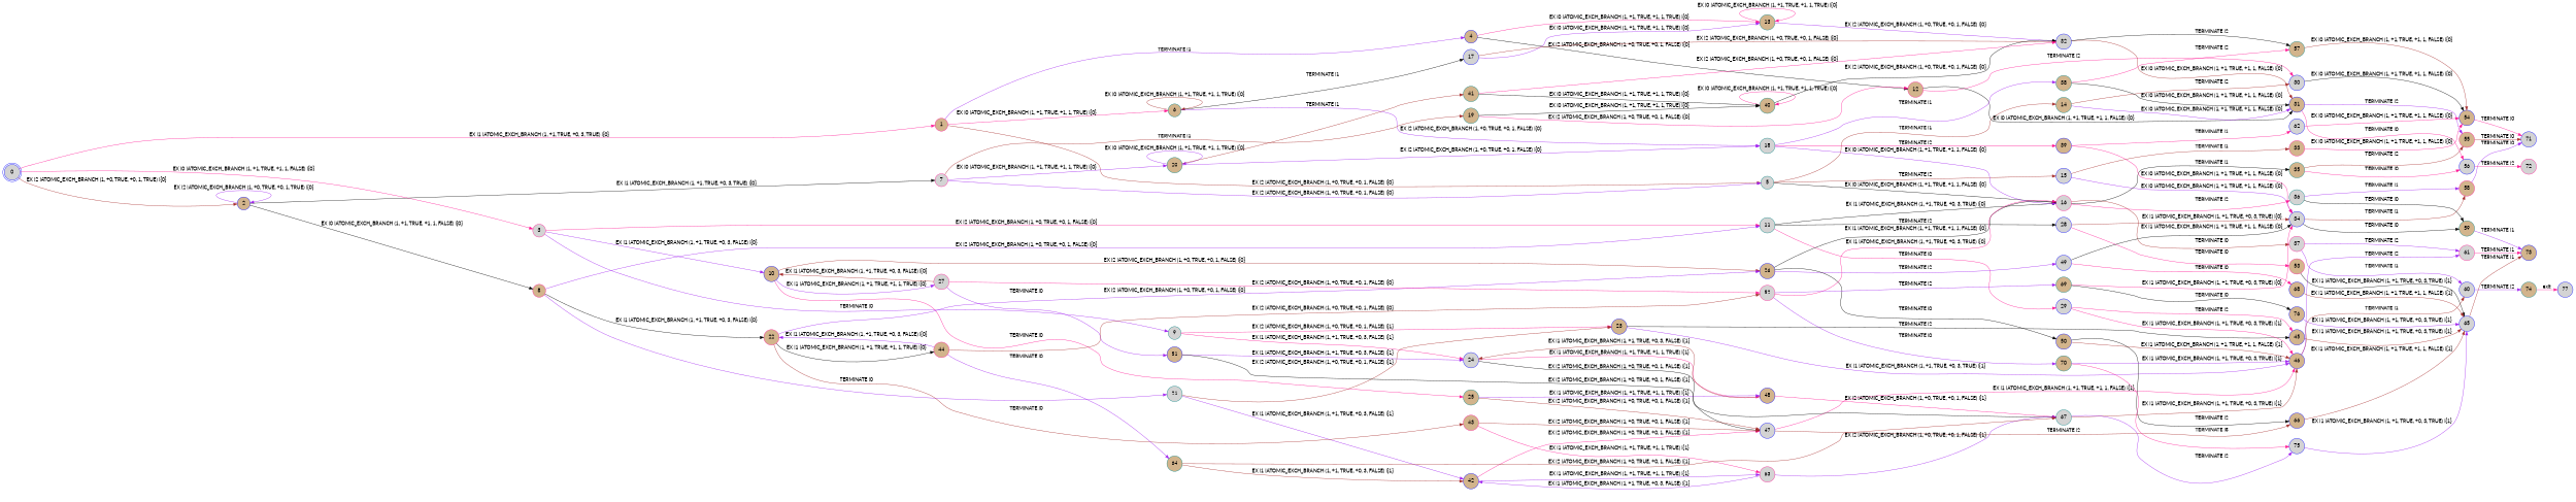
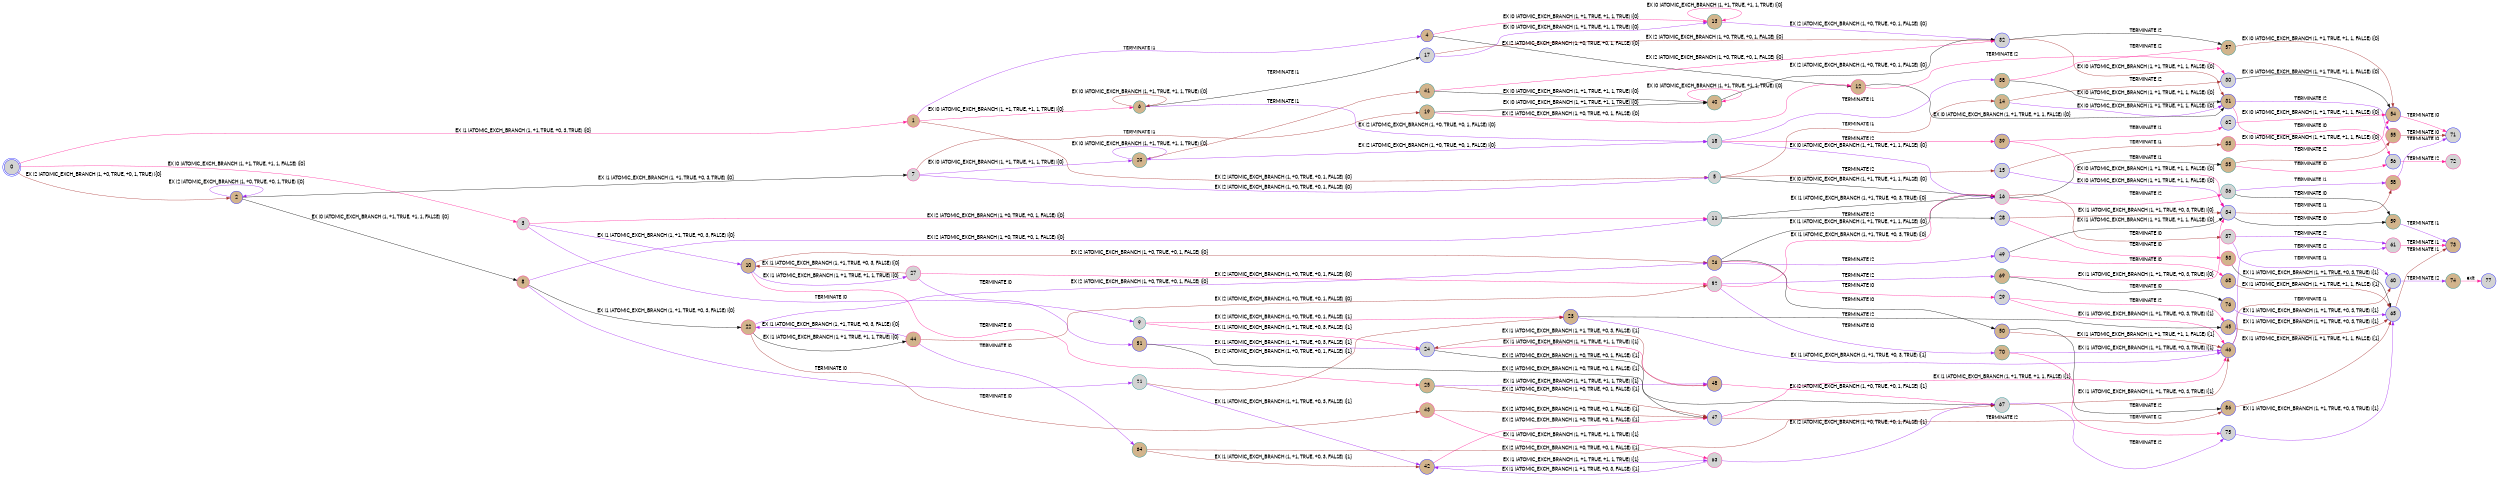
  digraph {
    fontname=Lato
    rankdir=LR
    node [color=blue fillcolor=tan fontname=Lato shape=circle style=filled]
    edge [color=purple fontname=Lato]
    0 [fillcolor=lightgrey peripheries=2]
    1 [color=deeppink]
    2
    3 [color=deeppink fillcolor=lightgrey]
    4
    5 [color=teal fillcolor=lightgrey]
    6 [color=teal]
    7 [color=deeppink fillcolor=lightgrey]
    8 [color=deeppink]
    9 [color=teal fillcolor=lightgrey]
    10
    11 [color=teal fillcolor=lightgrey]
    12 [color=deeppink]
    13 [color=teal]
    14 [color=teal]
    15 [fillcolor=lightgrey]
    16 [color=deeppink fillcolor=lightgrey]
    17 [fillcolor=lightgrey]
    18 [color=teal fillcolor=lightgrey]
    19 [color=teal]
    20 [color=teal]
    21 [color=teal fillcolor=lightgrey]
    22 [color=deeppink]
    23
    24 [fillcolor=lightgrey]
    25 [color=teal]
    26
    27 [color=deeppink fillcolor=lightgrey]
    28 [fillcolor=lightgrey]
    29 [fillcolor=lightgrey]
    30 [fillcolor=lightgrey]
    31
    32 [fillcolor=lightgrey]
    33 [color=deeppink]
    34 [fillcolor=lightgrey]
    35 [color=teal]
    36 [color=teal fillcolor=lightgrey]
    37 [color=deeppink fillcolor=lightgrey]
    38 [color=teal]
    39
    40 [color=teal]
    41 [color=teal]
    42
    43 [color=deeppink]
    44 [color=deeppink]
    45
    46
    47 [fillcolor=lightgrey]
    48
    49 [fillcolor=lightgrey]
    50
    51
    52 [color=deeppink fillcolor=lightgrey]
    53 [color=deeppink]
    54
    55 [color=deeppink]
    56 [fillcolor=lightgrey]
    57 [color=teal]
    58 [color=deeppink]
    59 [color=teal]
    60 [fillcolor=lightgrey]
    61 [color=deeppink fillcolor=lightgrey]
    62 [fillcolor=lightgrey]
    63 [color=deeppink fillcolor=lightgrey]
    64 [color=teal]
    65 [fillcolor=lightgrey]
-   66
+   66 [label=86]
    67 [color=teal fillcolor=lightgrey]
    68
    69 [color=teal]
    70 [color=teal]
    71 [fillcolor=lightgrey]
    72 [color=deeppink fillcolor=lightgrey]
    73
    74 [color=teal]
    75 [fillcolor=lightgrey]
    76
    77 [fillcolor=lightgrey]
    0 -> 1 [color=deeppink label="EX !1 !ATOMIC_EXCH_BRANCH (1, +1, TRUE, +0, 3, TRUE) !{0}"]
    0 -> 2 [color=brown label="EX !2 !ATOMIC_EXCH_BRANCH (1, +0, TRUE, +0, 1, TRUE) !{0}"]
    0 -> 3 [color=deeppink label="EX !0 !ATOMIC_EXCH_BRANCH (1, +1, TRUE, +1, 1, FALSE) !{0}"]
    1 -> 4 [label="TERMINATE !1"]
    1 -> 5 [color=brown label="EX !2 !ATOMIC_EXCH_BRANCH (1, +0, TRUE, +0, 1, FALSE) !{0}"]
    1 -> 6 [color=deeppink label="EX !0 !ATOMIC_EXCH_BRANCH (1, +1, TRUE, +1, 1, TRUE) !{0}"]
    2 -> 2 [label="EX !2 !ATOMIC_EXCH_BRANCH (1, +0, TRUE, +0, 1, TRUE) !{0}"]
    2 -> 7 [color=black label="EX !1 !ATOMIC_EXCH_BRANCH (1, +1, TRUE, +0, 3, TRUE) !{0}"]
    2 -> 8 [color=black label="EX !0 !ATOMIC_EXCH_BRANCH (1, +1, TRUE, +1, 1, FALSE) !{0}"]
    3 -> 9 [label="TERMINATE !0"]
    3 -> 10 [label="EX !1 !ATOMIC_EXCH_BRANCH (1, +1, TRUE, +0, 3, FALSE) !{0}"]
    3 -> 11 [color=deeppink label="EX !2 !ATOMIC_EXCH_BRANCH (1, +0, TRUE, +0, 1, FALSE) !{0}"]
    4 -> 12 [color=black label="EX !2 !ATOMIC_EXCH_BRANCH (1, +0, TRUE, +0, 1, FALSE) !{0}"]
    4 -> 13 [color=deeppink label="EX !0 !ATOMIC_EXCH_BRANCH (1, +1, TRUE, +1, 1, TRUE) !{0}"]
    5 -> 14 [color=brown label="TERMINATE !1"]
    5 -> 15 [color=brown label="TERMINATE !2"]
    5 -> 16 [color=black label="EX !0 !ATOMIC_EXCH_BRANCH (1, +1, TRUE, +1, 1, FALSE) !{0}"]
    6 -> 6 [color=brown label="EX !0 !ATOMIC_EXCH_BRANCH (1, +1, TRUE, +1, 1, TRUE) !{0}"]
    6 -> 17 [color=black label="TERMINATE !1"]
    6 -> 18 [label="EX !2 !ATOMIC_EXCH_BRANCH (1, +0, TRUE, +0, 1, FALSE) !{0}"]
    7 -> 5 [label="EX !2 !ATOMIC_EXCH_BRANCH (1, +0, TRUE, +0, 1, FALSE) !{0}"]
    7 -> 19 [color=brown label="TERMINATE !1"]
    7 -> 20 [label="EX !0 !ATOMIC_EXCH_BRANCH (1, +1, TRUE, +1, 1, TRUE) !{0}"]
    8 -> 11 [label="EX !2 !ATOMIC_EXCH_BRANCH (1, +0, TRUE, +0, 1, FALSE) !{0}"]
    8 -> 21 [label="TERMINATE !0"]
    8 -> 22 [color=black label="EX !1 !ATOMIC_EXCH_BRANCH (1, +1, TRUE, +0, 3, FALSE) !{0}"]
    9 -> 23 [color=deeppink label="EX !2 !ATOMIC_EXCH_BRANCH (1, +0, TRUE, +0, 1, FALSE) !{1}"]
    9 -> 24 [color=deeppink label="EX !1 !ATOMIC_EXCH_BRANCH (1, +1, TRUE, +0, 3, FALSE) !{1}"]
    10 -> 25 [color=deeppink label="TERMINATE !0"]
    10 -> 26 [color=brown label="EX !2 !ATOMIC_EXCH_BRANCH (1, +0, TRUE, +0, 1, FALSE) !{0}"]
    10 -> 27 [label="EX !1 !ATOMIC_EXCH_BRANCH (1, +1, TRUE, +1, 1, TRUE) !{0}"]
    11 -> 16 [color=black label="EX !1 !ATOMIC_EXCH_BRANCH (1, +1, TRUE, +0, 3, TRUE) !{0}"]
    11 -> 28 [color=black label="TERMINATE !2"]
-   11 -> 29 [color=deeppink label="TERMINATE !0"]
+   26 -> 29 [color=deeppink label="TERMINATE !0"]
    12 -> 30 [color=deeppink label="TERMINATE !2"]
    12 -> 31 [color=black label="EX !0 !ATOMIC_EXCH_BRANCH (1, +1, TRUE, +1, 1, FALSE) !{0}"]
    13 -> 13 [color=deeppink label="EX !0 !ATOMIC_EXCH_BRANCH (1, +1, TRUE, +1, 1, TRUE) !{0}"]
    13 -> 32 [label="EX !2 !ATOMIC_EXCH_BRANCH (1, +0, TRUE, +0, 1, FALSE) !{0}"]
    14 -> 30 [color=brown label="TERMINATE !2"]
    14 -> 31 [label="EX !0 !ATOMIC_EXCH_BRANCH (1, +1, TRUE, +1, 1, FALSE) !{0}"]
    15 -> 33 [color=brown label="TERMINATE !1"]
    15 -> 34 [label="EX !0 !ATOMIC_EXCH_BRANCH (1, +1, TRUE, +1, 1, FALSE) !{0}"]
    16 -> 35 [color=black label="TERMINATE !1"]
    16 -> 36 [color=deeppink label="TERMINATE !2"]
    16 -> 37 [color=brown label="TERMINATE !0"]
    17 -> 13 [label="EX !0 !ATOMIC_EXCH_BRANCH (1, +1, TRUE, +1, 1, TRUE) !{0}"]
    17 -> 32 [color=brown label="EX !2 !ATOMIC_EXCH_BRANCH (1, +0, TRUE, +0, 1, FALSE) !{0}"]
    18 -> 16 [label="EX !0 !ATOMIC_EXCH_BRANCH (1, +1, TRUE, +1, 1, FALSE) !{0}"]
    18 -> 38 [label="TERMINATE !1"]
    18 -> 39 [color=deeppink label="TERMINATE !2"]
    19 -> 12 [color=deeppink label="EX !2 !ATOMIC_EXCH_BRANCH (1, +0, TRUE, +0, 1, FALSE) !{0}"]
    19 -> 40 [color=black label="EX !0 !ATOMIC_EXCH_BRANCH (1, +1, TRUE, +1, 1, TRUE) !{0}"]
    20 -> 18 [label="EX !2 !ATOMIC_EXCH_BRANCH (1, +0, TRUE, +0, 1, FALSE) !{0}"]
    20 -> 20 [label="EX !0 !ATOMIC_EXCH_BRANCH (1, +1, TRUE, +1, 1, TRUE) !{0}"]
    20 -> 41 [color=brown label="TERMINATE !1"]
    21 -> 23 [color=brown label="EX !2 !ATOMIC_EXCH_BRANCH (1, +0, TRUE, +0, 1, FALSE) !{1}"]
    21 -> 42 [label="EX !1 !ATOMIC_EXCH_BRANCH (1, +1, TRUE, +0, 3, FALSE) !{1}"]
    22 -> 26 [label="EX !2 !ATOMIC_EXCH_BRANCH (1, +0, TRUE, +0, 1, FALSE) !{0}"]
    22 -> 43 [color=brown label="TERMINATE !0"]
    22 -> 44 [color=black label="EX !1 !ATOMIC_EXCH_BRANCH (1, +1, TRUE, +1, 1, TRUE) !{0}"]
    23 -> 45 [color=black label="TERMINATE !2"]
    23 -> 46 [label="EX !1 !ATOMIC_EXCH_BRANCH (1, +1, TRUE, +0, 3, TRUE) !{1}"]
    24 -> 47 [color=black label="EX !2 !ATOMIC_EXCH_BRANCH (1, +0, TRUE, +0, 1, FALSE) !{1}"]
    24 -> 48 [color=deeppink label="EX !1 !ATOMIC_EXCH_BRANCH (1, +1, TRUE, +1, 1, TRUE) !{1}"]
    25 -> 47 [color=brown label="EX !2 !ATOMIC_EXCH_BRANCH (1, +0, TRUE, +0, 1, FALSE) !{1}"]
    25 -> 48 [label="EX !1 !ATOMIC_EXCH_BRANCH (1, +1, TRUE, +1, 1, TRUE) !{1}"]
    26 -> 16 [color=black label="EX !1 !ATOMIC_EXCH_BRANCH (1, +1, TRUE, +1, 1, FALSE) !{0}"]
    26 -> 49 [label="TERMINATE !2"]
    26 -> 50 [color=black label="TERMINATE !0"]
    27 -> 10 [color=brown label="EX !1 !ATOMIC_EXCH_BRANCH (1, +1, TRUE, +0, 3, FALSE) !{0}"]
    27 -> 51 [label="TERMINATE !0"]
    27 -> 52 [color=deeppink label="EX !2 !ATOMIC_EXCH_BRANCH (1, +0, TRUE, +0, 1, FALSE) !{0}"]
    28 -> 34 [color=brown label="EX !1 !ATOMIC_EXCH_BRANCH (1, +1, TRUE, +0, 3, TRUE) !{0}"]
    28 -> 53 [color=deeppink label="TERMINATE !0"]
    29 -> 45 [color=deeppink label="TERMINATE !2"]
    29 -> 46 [color=deeppink label="EX !1 !ATOMIC_EXCH_BRANCH (1, +1, TRUE, +0, 3, TRUE) !{1}"]
    30 -> 54 [color=black label="EX !0 !ATOMIC_EXCH_BRANCH (1, +1, TRUE, +1, 1, FALSE) !{0}"]
    31 -> 55 [label="TERMINATE !2"]
    31 -> 56 [color=deeppink label="TERMINATE !0"]
    32 -> 31 [color=brown label="EX !0 !ATOMIC_EXCH_BRANCH (1, +1, TRUE, +1, 1, FALSE) !{0}"]
    32 -> 57 [color=black label="TERMINATE !2"]
    33 -> 54 [color=deeppink label="EX !0 !ATOMIC_EXCH_BRANCH (1, +1, TRUE, +1, 1, FALSE) !{0}"]
    34 -> 58 [color=brown label="TERMINATE !1"]
    34 -> 59 [color=black label="TERMINATE !0"]
    35 -> 55 [color=brown label="TERMINATE !2"]
    35 -> 56 [color=deeppink label="TERMINATE !0"]
    36 -> 58 [label="TERMINATE !1"]
    36 -> 59 [color=black label="TERMINATE !0"]
    37 -> 60 [label="TERMINATE !1"]
    37 -> 61 [label="TERMINATE !2"]
    38 -> 31 [color=black label="EX !0 !ATOMIC_EXCH_BRANCH (1, +1, TRUE, +1, 1, FALSE) !{0}"]
    38 -> 57 [color=deeppink label="TERMINATE !2"]
    39 -> 34 [color=deeppink label="EX !0 !ATOMIC_EXCH_BRANCH (1, +1, TRUE, +1, 1, FALSE) !{0}"]
    39 -> 62 [color=deeppink label="TERMINATE !1"]
    40 -> 32 [color=black label="EX !2 !ATOMIC_EXCH_BRANCH (1, +0, TRUE, +0, 1, FALSE) !{0}"]
    40 -> 40 [color=deeppink label="EX !0 !ATOMIC_EXCH_BRANCH (1, +1, TRUE, +1, 1, TRUE) !{0}"]
    41 -> 32 [color=deeppink label="EX !2 !ATOMIC_EXCH_BRANCH (1, +0, TRUE, +0, 1, FALSE) !{0}"]
    41 -> 40 [color=black label="EX !0 !ATOMIC_EXCH_BRANCH (1, +1, TRUE, +1, 1, TRUE) !{0}"]
    42 -> 47 [color=deeppink label="EX !2 !ATOMIC_EXCH_BRANCH (1, +0, TRUE, +0, 1, FALSE) !{1}"]
    42 -> 63 [label="EX !1 !ATOMIC_EXCH_BRANCH (1, +1, TRUE, +1, 1, TRUE) !{1}"]
    43 -> 47 [color=brown label="EX !2 !ATOMIC_EXCH_BRANCH (1, +0, TRUE, +0, 1, FALSE) !{1}"]
    43 -> 63 [color=deeppink label="EX !1 !ATOMIC_EXCH_BRANCH (1, +1, TRUE, +1, 1, TRUE) !{1}"]
    44 -> 22 [label="EX !1 !ATOMIC_EXCH_BRANCH (1, +1, TRUE, +0, 3, FALSE) !{0}"]
    44 -> 52 [color=brown label="EX !2 !ATOMIC_EXCH_BRANCH (1, +0, TRUE, +0, 1, FALSE) !{0}"]
    44 -> 64 [label="TERMINATE !0"]
    45 -> 65 [color=brown label="EX !1 !ATOMIC_EXCH_BRANCH (1, +1, TRUE, +0, 3, TRUE) !{1}"]
    46 -> 60 [color=brown label="TERMINATE !1"]
    46 -> 61 [label="TERMINATE !2"]
    47 -> 46 [color=deeppink label="EX !1 !ATOMIC_EXCH_BRANCH (1, +1, TRUE, +1, 1, FALSE) !{1}"]
    47 -> 66 [color=brown label="TERMINATE !2"]
    48 -> 24 [color=brown label="EX !1 !ATOMIC_EXCH_BRANCH (1, +1, TRUE, +0, 3, FALSE) !{1}"]
    48 -> 67 [color=deeppink label="EX !2 !ATOMIC_EXCH_BRANCH (1, +0, TRUE, +0, 1, FALSE) !{1}"]
    49 -> 34 [color=black label="EX !1 !ATOMIC_EXCH_BRANCH (1, +1, TRUE, +1, 1, FALSE) !{0}"]
    49 -> 68 [color=deeppink label="TERMINATE !0"]
    50 -> 46 [color=brown label="EX !1 !ATOMIC_EXCH_BRANCH (1, +1, TRUE, +1, 1, FALSE) !{1}"]
    50 -> 66 [color=black label="TERMINATE !2"]
    51 -> 24 [label="EX !1 !ATOMIC_EXCH_BRANCH (1, +1, TRUE, +0, 3, FALSE) !{1}"]
    51 -> 67 [color=black label="EX !2 !ATOMIC_EXCH_BRANCH (1, +0, TRUE, +0, 1, FALSE) !{1}"]
    52 -> 16 [color=deeppink label="EX !1 !ATOMIC_EXCH_BRANCH (1, +1, TRUE, +0, 3, TRUE) !{0}"]
    52 -> 69 [label="TERMINATE !2"]
    52 -> 70 [label="TERMINATE !0"]
    53 -> 65 [color=black label="EX !1 !ATOMIC_EXCH_BRANCH (1, +1, TRUE, +0, 3, TRUE) !{1}"]
    54 -> 71 [color=deeppink label="TERMINATE !0"]
    55 -> 71 [color=brown label="TERMINATE !0"]
    56 -> 72 [color=deeppink label="TERMINATE !2"]
    57 -> 54 [color=brown label="EX !0 !ATOMIC_EXCH_BRANCH (1, +1, TRUE, +1, 1, FALSE) !{0}"]
    58 -> 71 [label="TERMINATE !0"]
    59 -> 73 [label="TERMINATE !1"]
    60 -> 74 [label="TERMINATE !2"]
    61 -> 73 [color=deeppink label="TERMINATE !1"]
    62 -> 54 [color=deeppink label="EX !0 !ATOMIC_EXCH_BRANCH (1, +1, TRUE, +1, 1, FALSE) !{0}"]
    63 -> 42 [label="EX !1 !ATOMIC_EXCH_BRANCH (1, +1, TRUE, +0, 3, FALSE) !{1}"]
    63 -> 67 [label="EX !2 !ATOMIC_EXCH_BRANCH (1, +0, TRUE, +0, 1, FALSE) !{1}"]
    64 -> 42 [color=brown label="EX !1 !ATOMIC_EXCH_BRANCH (1, +1, TRUE, +0, 3, FALSE) !{1}"]
    64 -> 67 [color=brown label="EX !2 !ATOMIC_EXCH_BRANCH (1, +0, TRUE, +0, 1, FALSE) !{1}"]
    65 -> 73 [color=brown label="TERMINATE !1"]
    66 -> 65 [color=brown label="EX !1 !ATOMIC_EXCH_BRANCH (1, +1, TRUE, +1, 1, FALSE) !{1}"]
    67 -> 46 [color=brown label="EX !1 !ATOMIC_EXCH_BRANCH (1, +1, TRUE, +0, 3, TRUE) !{1}"]
    67 -> 75 [label="TERMINATE !2"]
    68 -> 65 [color=brown label="EX !1 !ATOMIC_EXCH_BRANCH (1, +1, TRUE, +1, 1, FALSE) !{1}"]
    69 -> 34 [color=deeppink label="EX !1 !ATOMIC_EXCH_BRANCH (1, +1, TRUE, +0, 3, TRUE) !{0}"]
    69 -> 76 [color=black label="TERMINATE !0"]
    70 -> 46 [label="EX !1 !ATOMIC_EXCH_BRANCH (1, +1, TRUE, +0, 3, TRUE) !{1}"]
-   70 -> 75 [color=deeppink label="TERMINATE !8"]
+   70 -> 75 [color=deeppink label="TERMINATE !2"]
    74 -> 77 [color=deeppink label=exit]
    75 -> 65 [label="EX !1 !ATOMIC_EXCH_BRANCH (1, +1, TRUE, +0, 3, TRUE) !{1}"]
    76 -> 65 [label="EX !1 !ATOMIC_EXCH_BRANCH (1, +1, TRUE, +0, 3, TRUE) !{1}"]
  }
